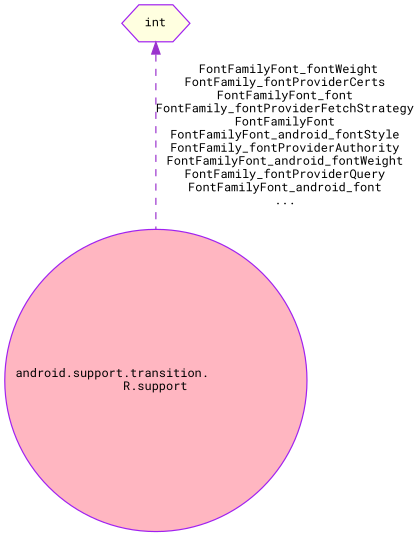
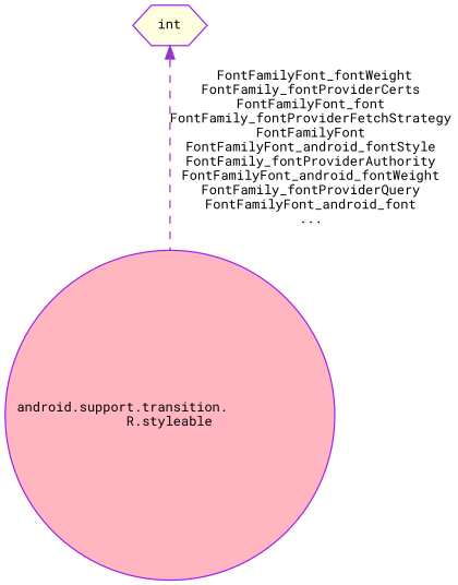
  digraph {
    fontname="Roboto Mono"
    node [color=purple fontname="Roboto Mono" fontsize=10 style=filled]
-   n1 [fillcolor=lightpink fontcolor=black height=0.2 label="android.support.transition.\lR.support" shape=circle width=0.4]
+   n1 [fillcolor=lightpink fontcolor=black height=0.2 label="android.support.transition.\lR.styleable" shape=circle width=0.4]
    n2 [fillcolor=lightyellow height=0.2 label=int shape=hexagon width=0.4]
    n2 -> n1 [color=darkorchid3 dir=back fontname="Roboto Mono" fontsize=10 label=" FontFamilyFont_fontWeight\nFontFamily_fontProviderCerts\nFontFamilyFont_font\nFontFamily_fontProviderFetchStrategy\nFontFamilyFont\nFontFamilyFont_android_fontStyle\nFontFamily_fontProviderAuthority\nFontFamilyFont_android_fontWeight\nFontFamily_fontProviderQuery\nFontFamilyFont_android_font\n..." labelfontname=Helvetica labelfontsize=10 style=dashed]
  }
